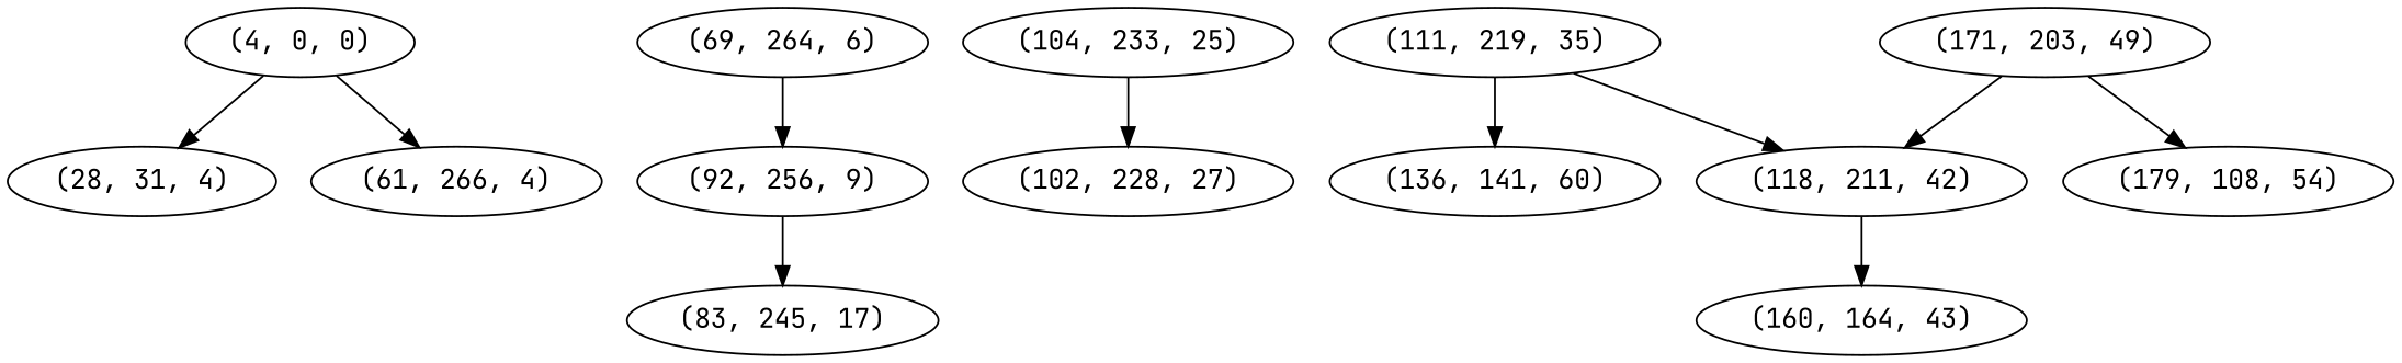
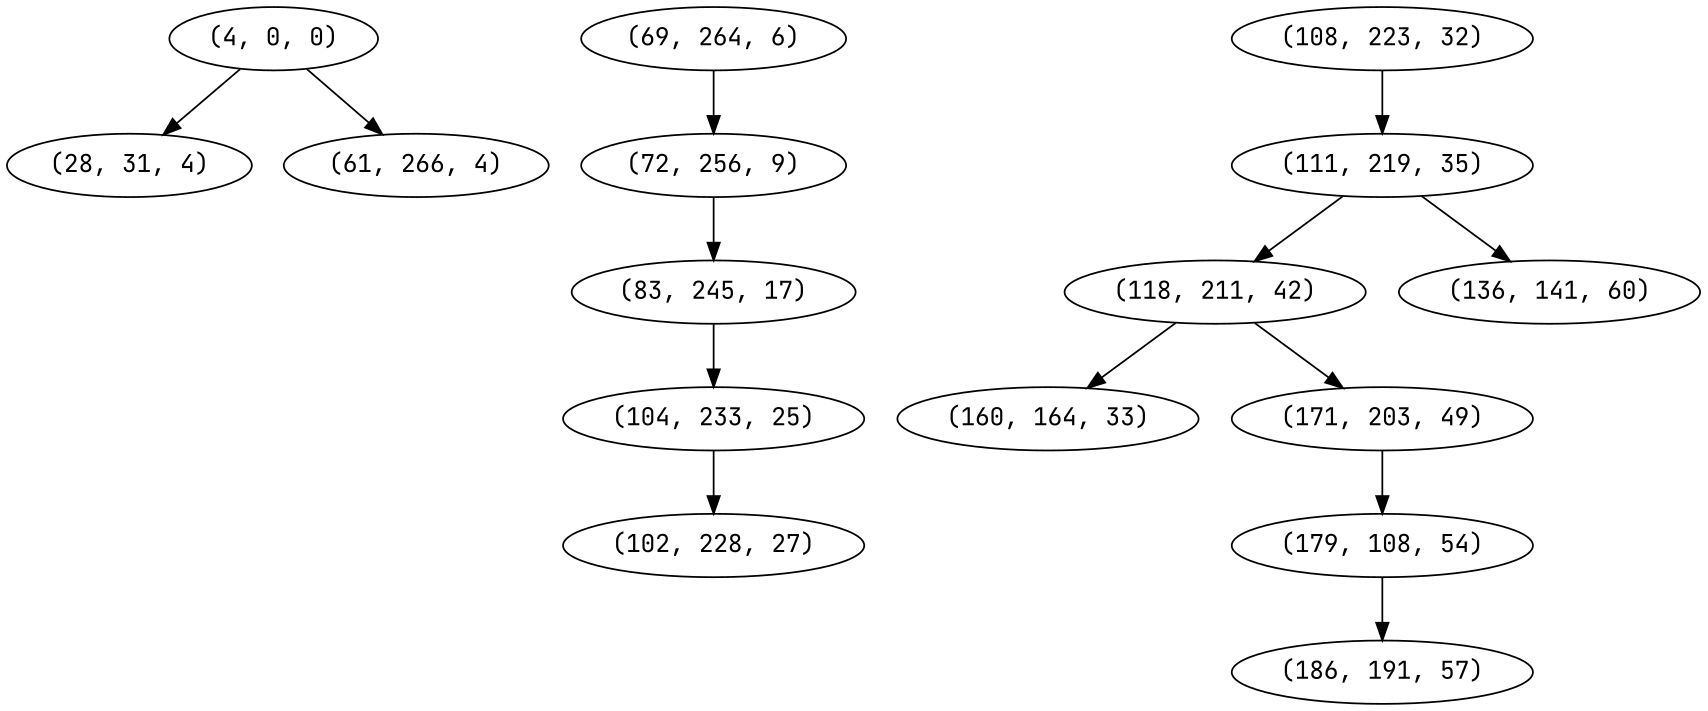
  digraph {
    fontname="JetBrains Mono"
    node [fontname="JetBrains Mono"]
    edge [fontname="JetBrains Mono"]
    n1 [label="(4, 0, 0)"]
    "(28, 31, 4)"
    "(61, 266, 4)"
    "(69, 264, 6)"
-   "(72, 256, 9)" [label="(92, 256, 9)"]
+   "(72, 256, 9)"
    "(83, 245, 17)"
    n7 [label="(104, 233, 25)"]
    "(102, 228, 27)"
+   "(108, 223, 32)"
    "(111, 219, 35)"
    "(118, 211, 42)"
    "(136, 141, 60)"
-   "(160, 164, 43)"
+   "(160, 164, 43)" [label="(160, 164, 33)"]
    n14 [label="(171, 203, 49)"]
    n15 [label="(179, 108, 54)"]
+   "(186, 191, 57)"
    n1 -> "(28, 31, 4)"
    n1 -> "(61, 266, 4)"
    "(69, 264, 6)" -> "(72, 256, 9)"
    "(72, 256, 9)" -> "(83, 245, 17)"
+   "(83, 245, 17)" -> n7
    n7 -> "(102, 228, 27)"
+   "(108, 223, 32)" -> "(111, 219, 35)"
    "(111, 219, 35)" -> "(118, 211, 42)"
    "(111, 219, 35)" -> "(136, 141, 60)"
    "(118, 211, 42)" -> "(160, 164, 43)"
-   n14 -> "(118, 211, 42)"
+   "(118, 211, 42)" -> n14
    n14 -> n15
+   n15 -> "(186, 191, 57)"
  }
